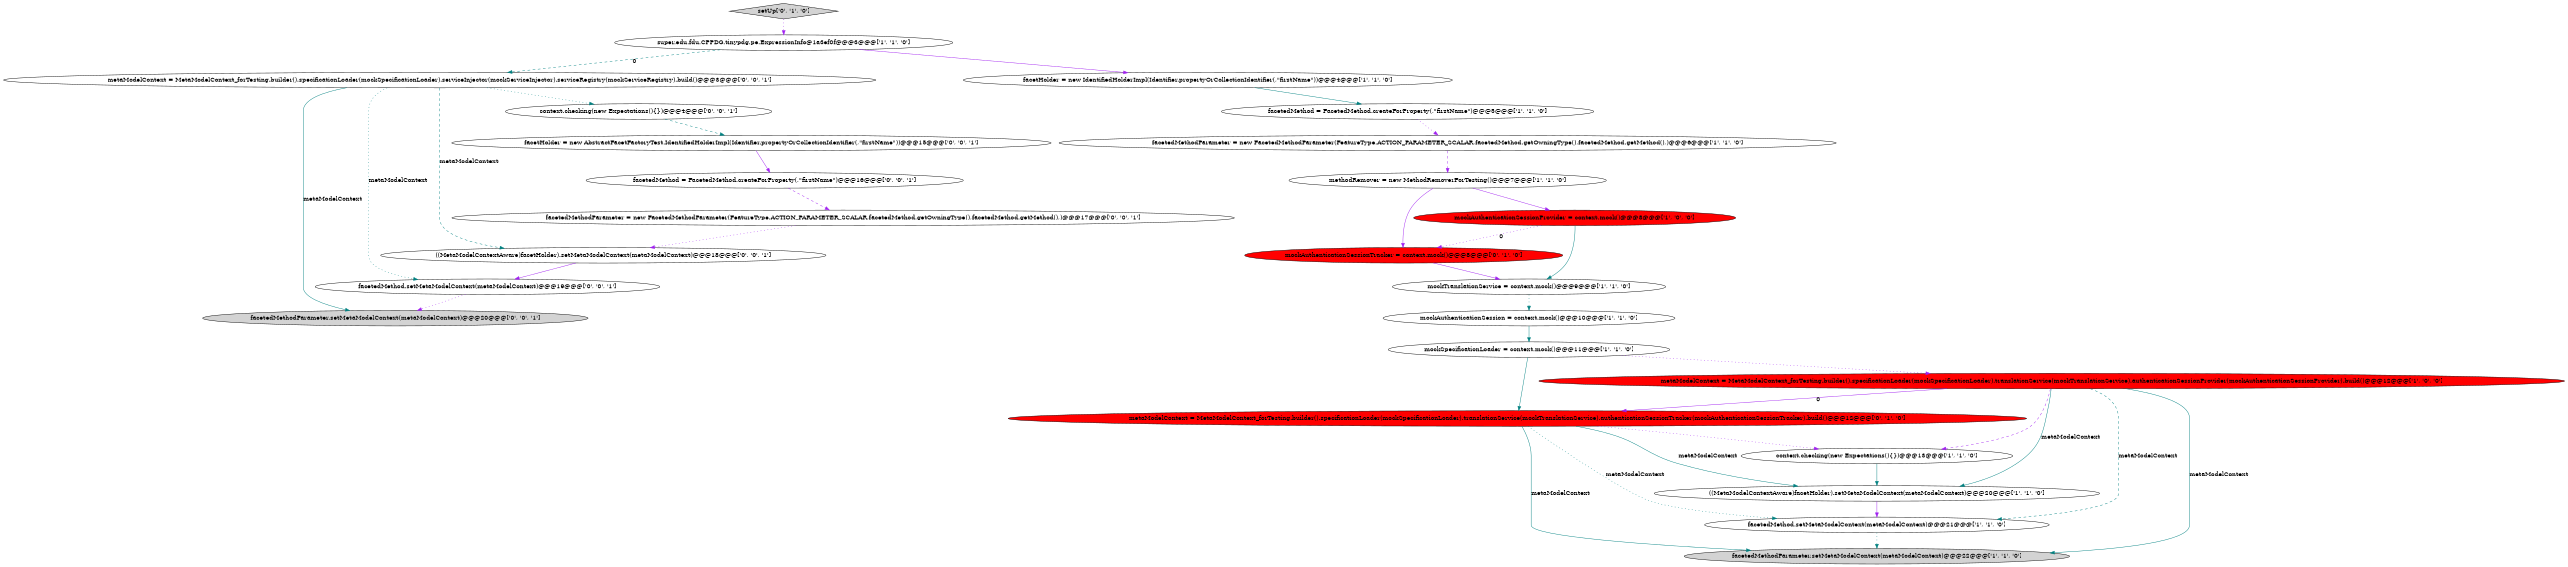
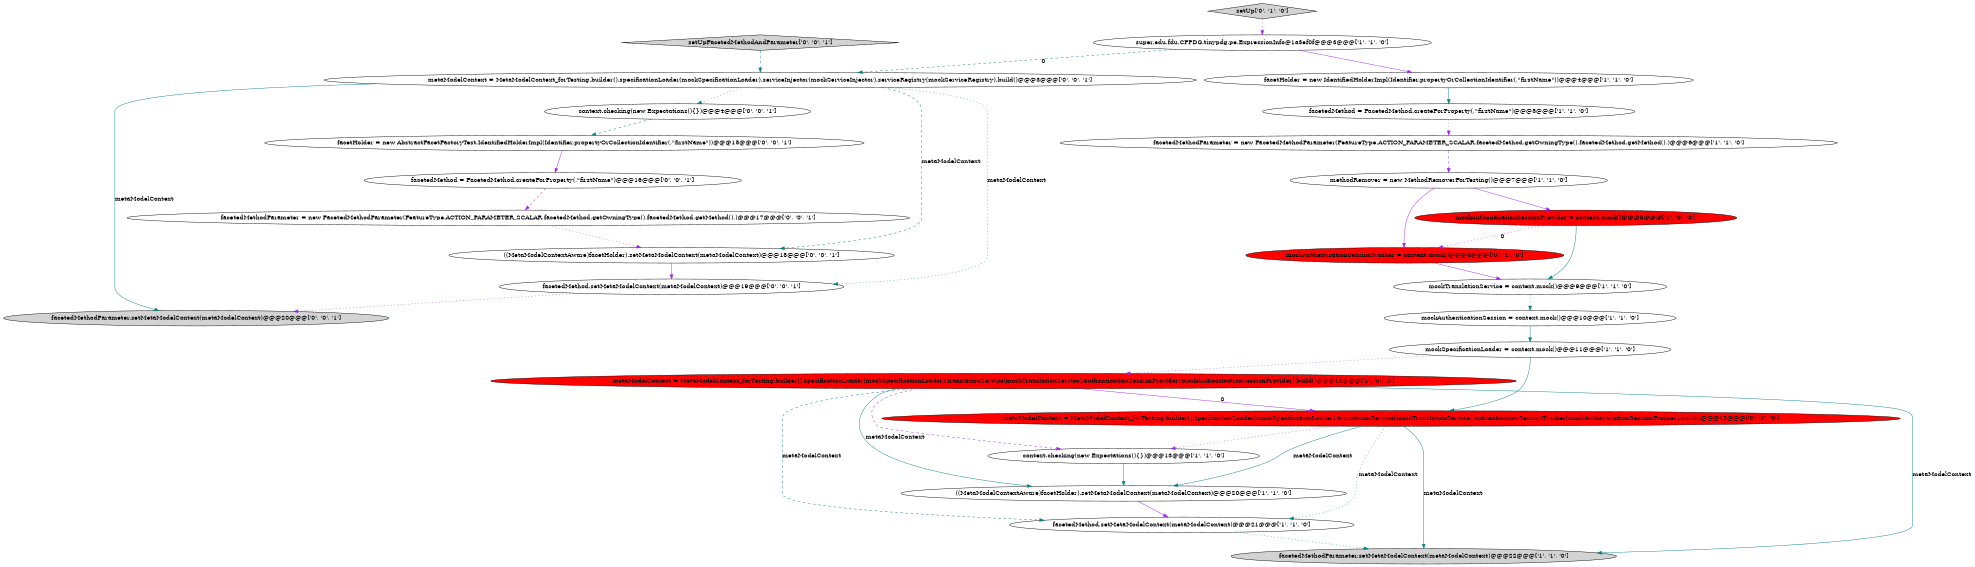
  digraph {
    node [fillcolor=white shape=ellipse style=filled]
    edge [color=teal style=solid]
    n1 [fillcolor=lightgray label="setUp['0', '1', '0']" shape=diamond]
    n2 [label="super.edu.fdu.CPPDG.tinypdg.pe.ExpressionInfo@1a3ef0f@@@3@@@['1', '1', '0']"]
    n3 [label="metaModelContext = MetaModelContext_forTesting.builder().specificationLoader(mockSpecificationLoader).serviceInjector(mockServiceInjector).serviceRegistry(mockServiceRegistry).build()@@@3@@@['0', '0', '1']"]
    n4 [label="facetHolder = new IdentifiedHolderImpl(Identifier.propertyOrCollectionIdentifier(,\"firstName\"))@@@4@@@['1', '1', '0']"]
    n5 [fillcolor=red label="metaModelContext = MetaModelContext_forTesting.builder().specificationLoader(mockSpecificationLoader).translationService(mockTranslationService).authenticationSessionTracker(mockAuthenticationSessionTracker).build()@@@12@@@['0', '1', '0']"]
    n6 [label="context.checking(new Expectations(){})@@@13@@@['1', '1', '0']"]
    n7 [label="((MetaModelContextAware)facetHolder).setMetaModelContext(metaModelContext)@@@20@@@['1', '1', '0']"]
    n8 [label="facetedMethod.setMetaModelContext(metaModelContext)@@@21@@@['1', '1', '0']"]
    n9 [fillcolor=lightgray label="facetedMethodParameter.setMetaModelContext(metaModelContext)@@@22@@@['1', '1', '0']"]
    n10 [label="facetedMethodParameter = new FacetedMethodParameter(FeatureType.ACTION_PARAMETER_SCALAR,facetedMethod.getOwningType(),facetedMethod.getMethod(),)@@@17@@@['0', '0', '1']"]
    n11 [label="((MetaModelContextAware)facetHolder).setMetaModelContext(metaModelContext)@@@18@@@['0', '0', '1']"]
    n12 [label="facetedMethod.setMetaModelContext(metaModelContext)@@@19@@@['0', '0', '1']"]
    n13 [label="context.checking(new Expectations(){})@@@4@@@['0', '0', '1']"]
    n14 [label="facetHolder = new AbstractFacetFactoryTest.IdentifiedHolderImpl(Identifier.propertyOrCollectionIdentifier(,\"firstName\"))@@@15@@@['0', '0', '1']"]
    n15 [label="facetedMethod = FacetedMethod.createForProperty(,\"firstName\")@@@16@@@['0', '0', '1']"]
    n16 [fillcolor=lightgray label="facetedMethodParameter.setMetaModelContext(metaModelContext)@@@20@@@['0', '0', '1']"]
    n17 [label="mockAuthenticationSession = context.mock()@@@10@@@['1', '1', '0']"]
    n18 [label="mockSpecificationLoader = context.mock()@@@11@@@['1', '1', '0']"]
    n19 [fillcolor=red label="metaModelContext = MetaModelContext_forTesting.builder().specificationLoader(mockSpecificationLoader).translationService(mockTranslationService).authenticationSessionProvider(mockAuthenticationSessionProvider).build()@@@12@@@['1', '0', '0']"]
+   n20 [fillcolor=lightgray label="setUpFacetedMethodAndParameter['0', '0', '1']" shape=diamond]
    n21 [label="facetedMethod = FacetedMethod.createForProperty(,\"firstName\")@@@5@@@['1', '1', '0']"]
    n22 [label="facetedMethodParameter = new FacetedMethodParameter(FeatureType.ACTION_PARAMETER_SCALAR,facetedMethod.getOwningType(),facetedMethod.getMethod(),)@@@6@@@['1', '1', '0']"]
    n23 [label="methodRemover = new MethodRemoverForTesting()@@@7@@@['1', '1', '0']"]
    n24 [fillcolor=red label="mockAuthenticationSessionTracker = context.mock()@@@8@@@['0', '1', '0']"]
    n25 [fillcolor=red label="mockAuthenticationSessionProvider = context.mock()@@@8@@@['1', '0', '0']"]
    n26 [label="mockTranslationService = context.mock()@@@9@@@['1', '1', '0']"]
    n1 -> n2 [color=purple style=dotted]
    n2 -> n3 [label=0 style=dashed]
    n2 -> n4 [color=purple]
    n3 -> n11 [label=metaModelContext style=dashed]
    n3 -> n12 [label=metaModelContext style=dotted]
    n3 -> n13 [style=dotted]
    n3 -> n16 [label=metaModelContext]
    n4 -> n21
    n5 -> n6 [color=purple style=dotted]
    n5 -> n7 [label=metaModelContext]
    n5 -> n8 [label=metaModelContext style=dotted]
    n5 -> n9 [label=metaModelContext]
    n6 -> n7
    n7 -> n8 [color=purple]
    n8 -> n9 [style=dotted]
    n10 -> n11 [color=purple style=dotted]
    n11 -> n12 [color=purple]
    n12 -> n16 [color=purple style=dotted]
    n13 -> n14 [style=dashed]
    n14 -> n15 [color=purple]
    n15 -> n10 [color=purple style=dashed]
    n17 -> n18
    n18 -> n5
    n18 -> n19 [color=purple style=dotted]
    n19 -> n5 [color=purple label=0]
    n19 -> n6 [color=purple style=dashed]
    n19 -> n7 [label=metaModelContext]
    n19 -> n8 [label=metaModelContext style=dashed]
    n19 -> n9 [label=metaModelContext]
+   n20 -> n3 [style=dashed]
    n21 -> n22 [color=purple style=dotted]
    n22 -> n23 [color=purple style=dashed]
    n23 -> n24 [color=purple]
    n23 -> n25 [color=purple]
    n24 -> n26 [color=purple]
    n25 -> n24 [color=purple label=0 style=dotted]
    n25 -> n26
    n26 -> n17 [style=dotted]
  }
